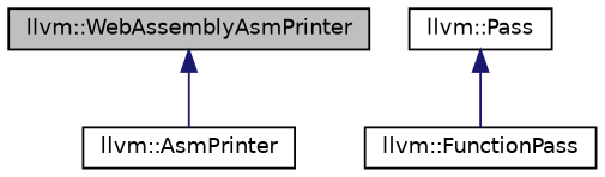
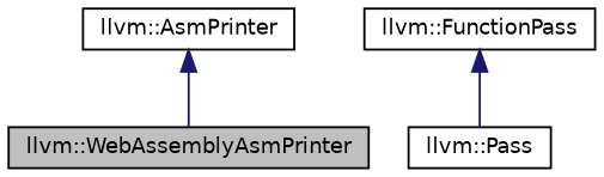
  digraph {
    node [color=black fontname=Helvetica fontsize=10 shape=box]
    edge [color=midnightblue dir=back fontname=Helvetica fontsize=10 labelfontname=Helvetica labelfontsize=10 style=solid]
    n1 [fillcolor=grey75 fontcolor=black height=0.2 label="llvm::WebAssemblyAsmPrinter" style=filled width=0.4]
    n2 [height=0.2 label="llvm::AsmPrinter" width=0.4]
    n3 [height=0.2 label="llvm::FunctionPass" width=0.4]
    n4 [height=0.2 label="llvm::Pass" width=0.4]
-   n1 -> n2
-   n4 -> n3
+   n2 -> n1
+   n3 -> n4
  }
